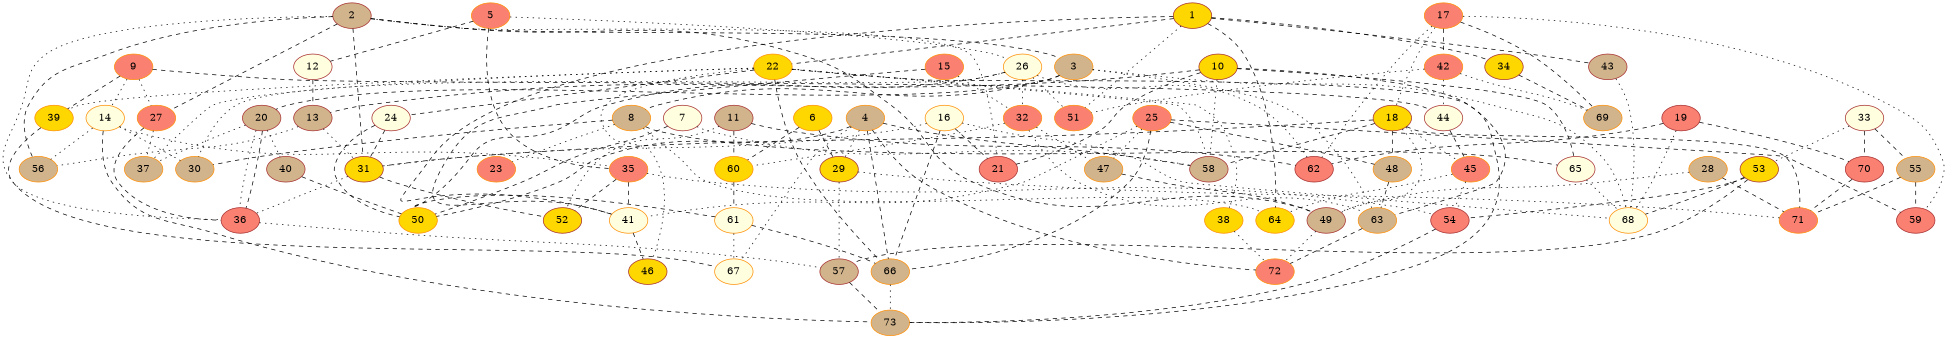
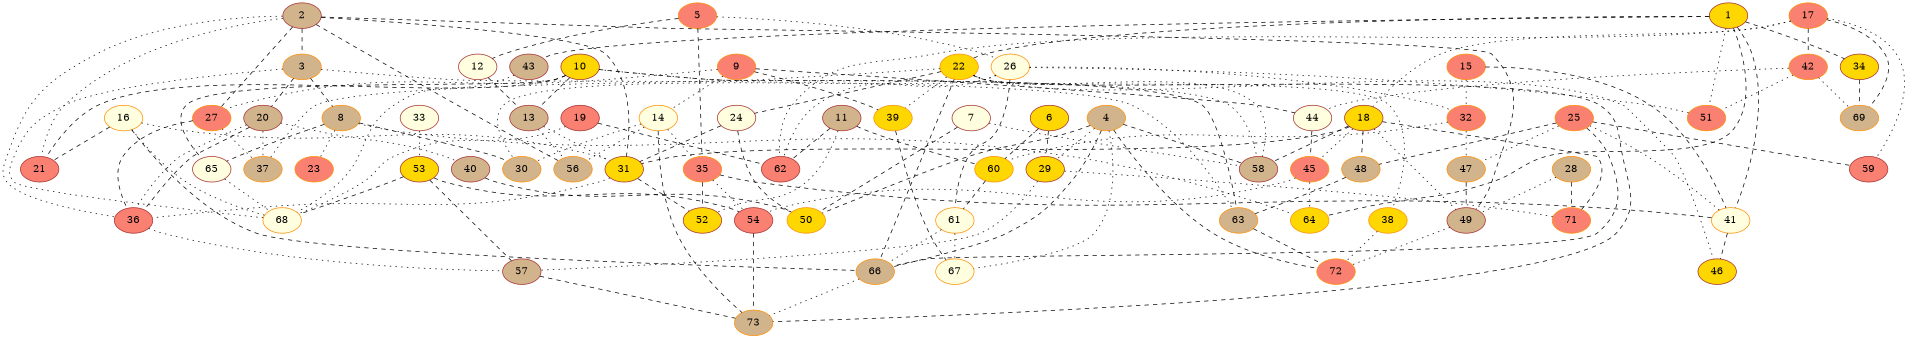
  graph {
    fontname="DejaVu Serif"
    node [color=darkorange fillcolor=tan fontname="DejaVu Serif" style=filled]
    edge [fontname="DejaVu Serif" style=dashed]
    1 [color=brown fillcolor=gold]
    22 [fillcolor=gold]
    34 [color=brown fillcolor=gold]
    41 [fillcolor=lightyellow]
    43 [color=brown]
    51 [fillcolor=salmon]
    64 [fillcolor=gold]
    37
    58 [color=brown]
    66
    39 [fillcolor=gold]
    73
    24 [color=brown fillcolor=lightyellow]
    38 [fillcolor=gold]
    46 [color=brown fillcolor=gold]
    69
    68 [fillcolor=lightyellow]
    2 [color=brown]
    3
    21 [color=brown fillcolor=salmon]
    27 [fillcolor=salmon]
    31 [color=brown fillcolor=gold]
    36 [color=brown fillcolor=salmon]
    49 [color=brown]
    56
    8
    20 [color=brown]
    63
    52 [color=brown fillcolor=gold]
    57 [color=brown]
    72 [fillcolor=salmon]
    23 [fillcolor=salmon]
    30
    65 [color=brown fillcolor=lightyellow]
    40 [color=brown]
    29 [color=brown fillcolor=gold]
    4
    50 [fillcolor=gold]
    67 [fillcolor=lightyellow]
    71 [fillcolor=salmon]
    5 [fillcolor=salmon]
    12 [color=brown fillcolor=lightyellow]
    26 [fillcolor=lightyellow]
    35 [fillcolor=salmon]
    13 [color=brown]
    62 [color=brown fillcolor=salmon]
    32 [fillcolor=salmon]
    61 [fillcolor=lightyellow]
    54 [color=brown fillcolor=salmon]
-   6 [fillcolor=gold]
+   6 [color=brown fillcolor=gold]
    60 [fillcolor=gold]
    7 [color=brown fillcolor=lightyellow]
    9 [fillcolor=salmon]
    14 [fillcolor=lightyellow]
    44 [color=brown fillcolor=lightyellow]
    45 [fillcolor=salmon]
    10 [color=brown fillcolor=gold]
    11 [color=brown]
    15 [fillcolor=salmon]
    47
    16 [fillcolor=lightyellow]
    17 [fillcolor=salmon]
    18 [color=brown fillcolor=gold]
    42 [fillcolor=salmon]
    59 [color=brown fillcolor=salmon]
    48
    19 [color=brown fillcolor=salmon]
-   70 [color=brown fillcolor=salmon]
    25 [fillcolor=salmon]
    28
    33 [color=brown fillcolor=lightyellow]
    53 [color=brown fillcolor=gold]
-   55
    1 -- 22
    1 -- 34
    1 -- 41
    1 -- 43
    1 -- 51 [style=dotted]
    1 -- 64
    22 -- 37 [style=dotted]
    22 -- 58 [style=dotted]
    22 -- 66
    22 -- 39 [style=dotted]
    22 -- 73
    22 -- 24
    22 -- 38 [style=dotted]
    22 -- 46 [style=dotted]
    34 -- 69
    41 -- 46
    43 -- 68 [style=dotted]
    66 -- 73 [style=dotted]
    39 -- 67
    24 -- 31
    24 -- 50
    38 -- 72 [style=dotted]
    2 -- 3
    2 -- 21 [style=dotted]
    2 -- 27
    2 -- 31
    2 -- 36 [style=dotted]
    2 -- 49
    2 -- 56
    3 -- 68 [style=dotted]
    3 -- 8
    3 -- 20
    3 -- 63 [style=dotted]
    27 -- 37 [style=dotted]
    27 -- 36
    31 -- 36 [style=dotted]
    31 -- 52
    36 -- 57 [style=dotted]
    49 -- 72 [style=dotted]
    8 -- 64 [style=dotted]
    8 -- 23 [style=dotted]
    8 -- 30
    8 -- 65
    20 -- 37 [style=dotted]
    20 -- 36 [style=dotted]
    20 -- 36
    20 -- 40 [style=dotted]
    63 -- 72
    57 -- 73
    65 -- 68 [style=dotted]
    40 -- 50
    29 -- 57 [style=dotted]
    29 -- 71 [style=dotted]
    4 -- 58
    4 -- 66
    4 -- 72
    4 -- 29 [style=dotted]
    4 -- 50
    4 -- 67 [style=dotted]
    5 -- 12
    5 -- 26 [style=dotted]
    5 -- 35
    12 -- 13
    26 -- 51 [style=dotted]
    26 -- 30 [style=dotted]
    26 -- 62 [style=dotted]
    26 -- 32 [style=dotted]
    26 -- 61
    35 -- 41
    35 -- 52
    35 -- 54 [style=dotted]
    13 -- 31 [style=dotted]
    13 -- 56 [style=dotted]
-   32 -- 63 [style=dotted]
    32 -- 60 [style=dotted]
    32 -- 47 [style=dotted]
-   61 -- 66
+   61 -- 66 [style=dotted]
    61 -- 67 [style=dotted]
    54 -- 73
    6 -- 29
    6 -- 60
    60 -- 61
    7 -- 58 [style=dotted]
    7 -- 50
    9 -- 39
    9 -- 27 [style=dotted]
    9 -- 14 [style=dotted]
    9 -- 44
    14 -- 73
    14 -- 56 [style=dotted]
    14 -- 30 [style=dotted]
    14 -- 35 [style=dotted]
    44 -- 45
    45 -- 64 [style=dotted]
    45 -- 54 [style=dotted]
    10 -- 58 [style=dotted]
    10 -- 21
    10 -- 63
    10 -- 65
    10 -- 13
    11 -- 52 [style=dotted]
    11 -- 62
    11 -- 60
    15 -- 41
    15 -- 32 [style=dotted]
    47 -- 49
    16 -- 66
    16 -- 68 [style=dotted]
    16 -- 21
    16 -- 31 [style=dotted]
    17 -- 69
    17 -- 62 [style=dotted]
    17 -- 18 [style=dotted]
    17 -- 42
    17 -- 59 [style=dotted]
    18 -- 58
    18 -- 31
    18 -- 49 [style=dotted]
    18 -- 71
    18 -- 45 [style=dotted]
    18 -- 48
    42 -- 51 [style=dotted]
    42 -- 69 [style=dotted]
    42 -- 44 [style=dotted]
    48 -- 63
    19 -- 68 [style=dotted]
    19 -- 62
-   19 -- 70
-   70 -- 71
    25 -- 41 [style=dotted]
    25 -- 66
    25 -- 47 [style=dotted]
    25 -- 59
    25 -- 48
    28 -- 49 [style=dotted]
    28 -- 71
-   33 -- 70
    33 -- 53 [style=dotted]
-   33 -- 55
    53 -- 68
    53 -- 57
    53 -- 54
-   55 -- 71
-   55 -- 59
  }
